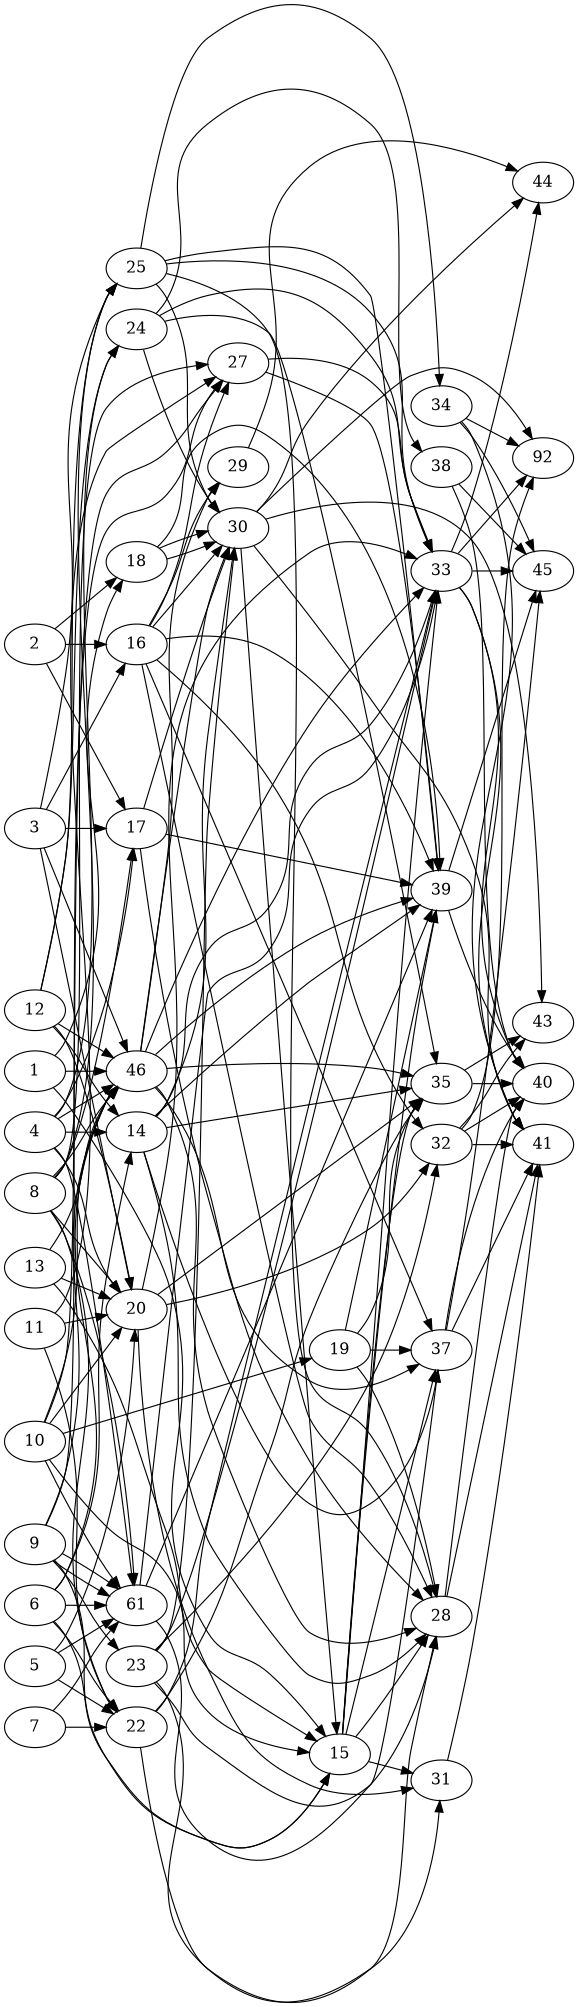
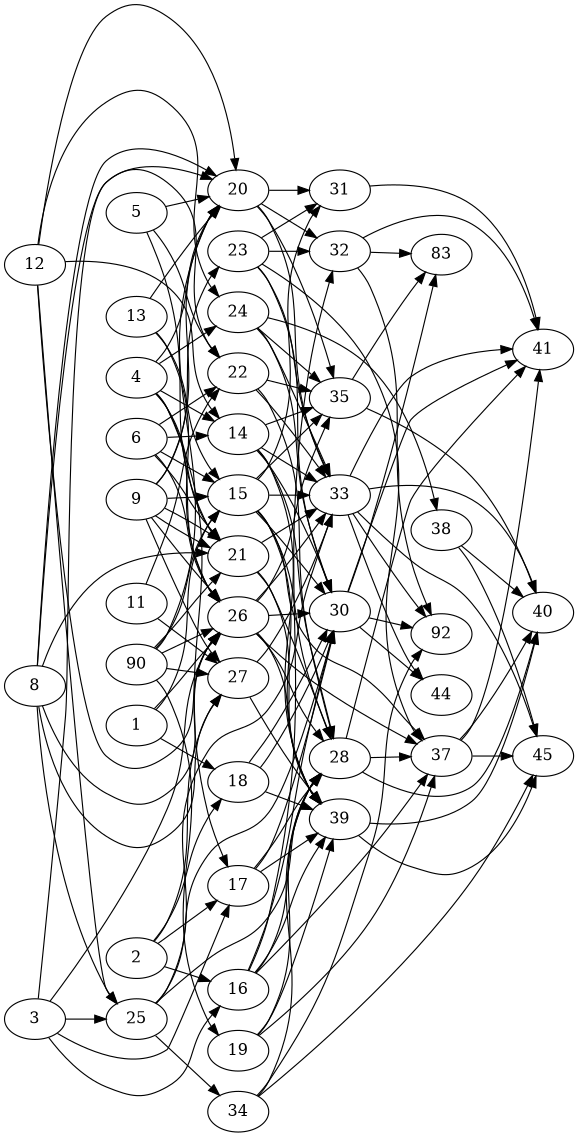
  digraph {
    rankdir=LR
    node [alpha=0.06]
    1 [alpha=0.19 expect_size=37977088]
    15 [expect_size=12525568]
    18 [alpha=0.17 expect_size=49397760]
-   26 [alpha=0.01 expect_size=22226944 label=46]
+   26 [alpha=0.01 expect_size=22226944]
    28 [alpha=0.20 expect_size=39641088]
    30 [alpha=0.09 expect_size=18742272]
    33 [alpha=0.09 expect_size=42788864]
    35 [alpha=0.05 expect_size=25213952]
    37 [expect_size=50498560]
    39 [alpha=0.01 expect_size=10377216]
    31 [alpha=0.14 expect_size=30496768]
-   29 [expect_size=32950272]
    40 [alpha=0.09 expect_size=25660416]
    41 [expect_size=46620672]
    44 [alpha=0.02 expect_size=9038848]
    n16 [alpha=0.19 expect_size=32460800 label=92]
-   43 [alpha=0.01 expect_size=34380800]
+   43 [alpha=0.01 expect_size=34380800 label=83]
    45 [alpha=0.04 expect_size=22354944]
    2 [alpha=0.20 expect_size=6675456]
    16 [alpha=0.17 expect_size=6435840]
    17 [alpha=0.10 expect_size=7291904]
    27 [alpha=0.03 expect_size=15172608]
    32 [alpha=0.01 expect_size=6577152]
    3 [expect_size=30232576]
    20 [alpha=0.05 expect_size=33625088]
    25 [alpha=0.10 expect_size=7294976]
    34 [expect_size=22563840]
    4 [alpha=0.15 expect_size=37368832]
    14 [alpha=0.02 expect_size=23975936]
-   21 [alpha=0.10 expect_size=26945536 label=61]
+   21 [alpha=0.10 expect_size=26945536]
    24 [alpha=0.01 expect_size=48998400]
    38 [expect_size=11485184]
    5 [alpha=0.17 expect_size=49522688]
    22 [alpha=0.15 expect_size=41893888]
    6 [alpha=0.00 expect_size=12500992]
-   7 [alpha=0.18 expect_size=30707712]
    8 [alpha=0.18 expect_size=37640192]
    9 [alpha=0.16 expect_size=30912512]
    23 [alpha=0.11 expect_size=28269568]
-   10 [alpha=0.17 expect_size=41714688]
+   10 [alpha=0.17 expect_size=41714688 label=90]
    19 [alpha=0.14 expect_size=43555840]
    11 [expect_size=11631616]
    12 [alpha=0.14 expect_size=9254912]
    13 [alpha=0.09 expect_size=9089024]
    1 -> 15
    1 -> 18
    1 -> 26
    15 -> 28
-   30 -> 15
+   15 -> 30
    15 -> 33
    15 -> 35
    15 -> 37
    15 -> 39
    15 -> 31
    18 -> 30
    18 -> 30
    18 -> 39
    26 -> 28
    26 -> 30
    26 -> 33
    26 -> 35
    26 -> 37
    26 -> 39
-   26 -> 29
    28 -> 40
    28 -> 41
    30 -> 41
    30 -> 44
    30 -> n16
    30 -> 43
    33 -> 40
    33 -> 41
    33 -> 44
    33 -> n16
    33 -> 45
    35 -> 40
    35 -> 43
    37 -> 40
    37 -> 41
    37 -> 45
    39 -> 40
    39 -> 45
    31 -> 41
-   29 -> 44
    2 -> 18
    2 -> 16
    2 -> 17
-   16 -> 27
+   2 -> 27
    16 -> 28
    16 -> 30
    16 -> 37
    16 -> 39
-   16 -> 29
    16 -> 32
    17 -> 28
    17 -> 30
    17 -> 39
    27 -> 33
    27 -> 39
-   32 -> 40
    32 -> 41
    32 -> n16
    32 -> 43
    3 -> 26
    3 -> 16
    3 -> 17
    3 -> 20
    3 -> 25
    20 -> 33
    20 -> 35
    20 -> 31
    20 -> 32
    25 -> 28
    25 -> 30
    25 -> 33
-   25 -> 39
    25 -> 34
-   34 -> 41
+   34 -> 28
    34 -> n16
    34 -> 45
    4 -> 26
    4 -> 17
    4 -> 20
    4 -> 14
    4 -> 21
    4 -> 24
    14 -> 28
    14 -> 30
    14 -> 33
    14 -> 35
-   14 -> 37
+   28 -> 37
    14 -> 39
    21 -> 28
    21 -> 33
    21 -> 39
    24 -> 30
    24 -> 33
    24 -> 35
    24 -> 38
    38 -> 40
    38 -> 45
    5 -> 20
    5 -> 21
    5 -> 22
    22 -> 28
    22 -> 33
    22 -> 35
    6 -> 15
    6 -> 26
    6 -> 14
    6 -> 21
    6 -> 22
-   7 -> 21
-   7 -> 22
    8 -> 26
-   8 -> 17
    8 -> 27
    8 -> 20
    8 -> 25
    8 -> 21
    8 -> 22
    9 -> 15
    9 -> 26
    9 -> 27
    9 -> 21
    9 -> 21
    9 -> 23
    23 -> 30
    23 -> 33
    23 -> 37
    23 -> 31
    23 -> 32
    10 -> 15
    10 -> 26
    10 -> 27
    10 -> 20
    10 -> 21
    10 -> 19
    19 -> 28
-   19 -> 35
    19 -> 37
    19 -> 39
    11 -> 27
-   11 -> 20
+   9 -> 20
    11 -> 22
    12 -> 26
    12 -> 20
    12 -> 25
    12 -> 14
    12 -> 24
    13 -> 15
    13 -> 26
    13 -> 20
  }
